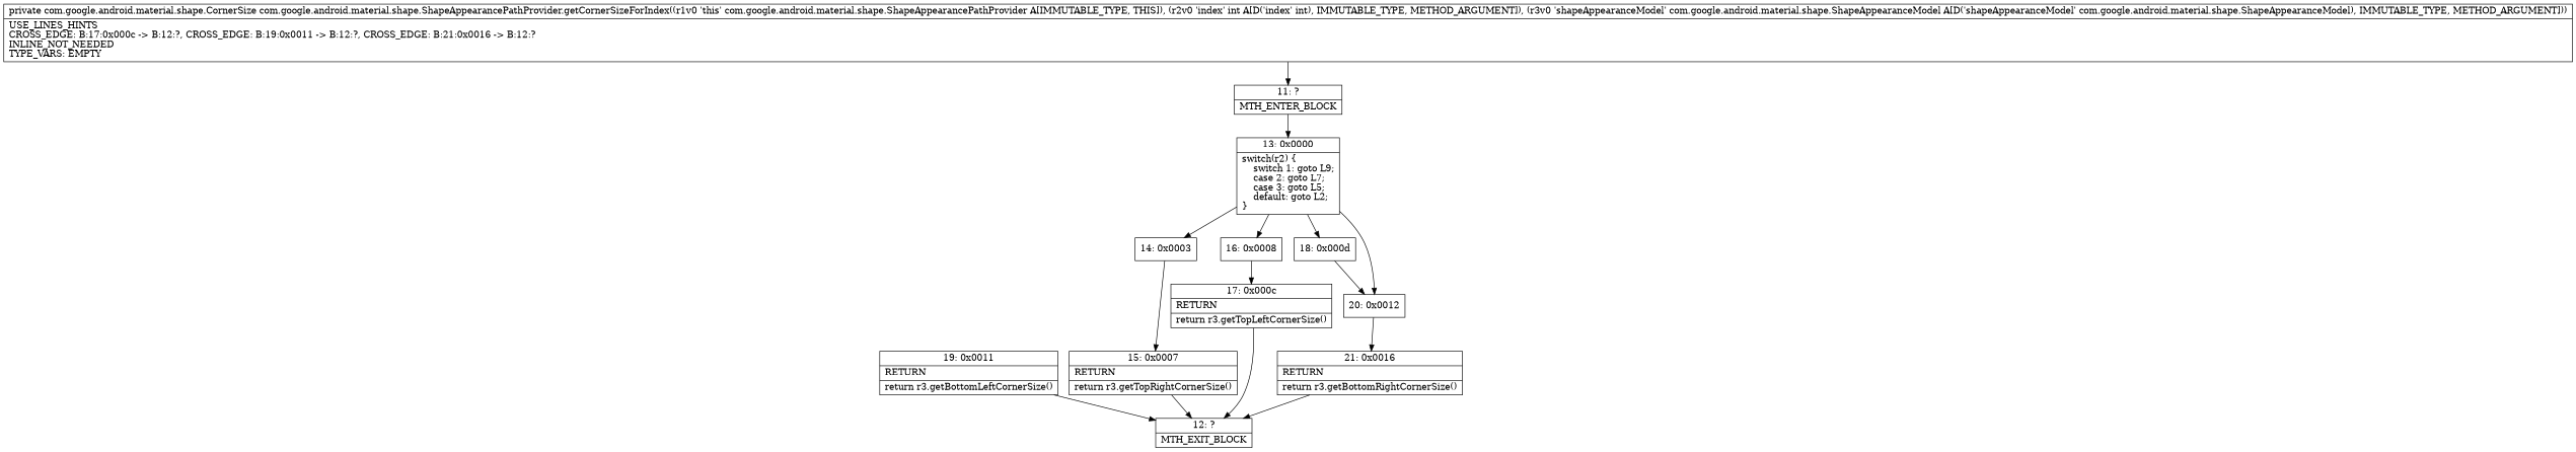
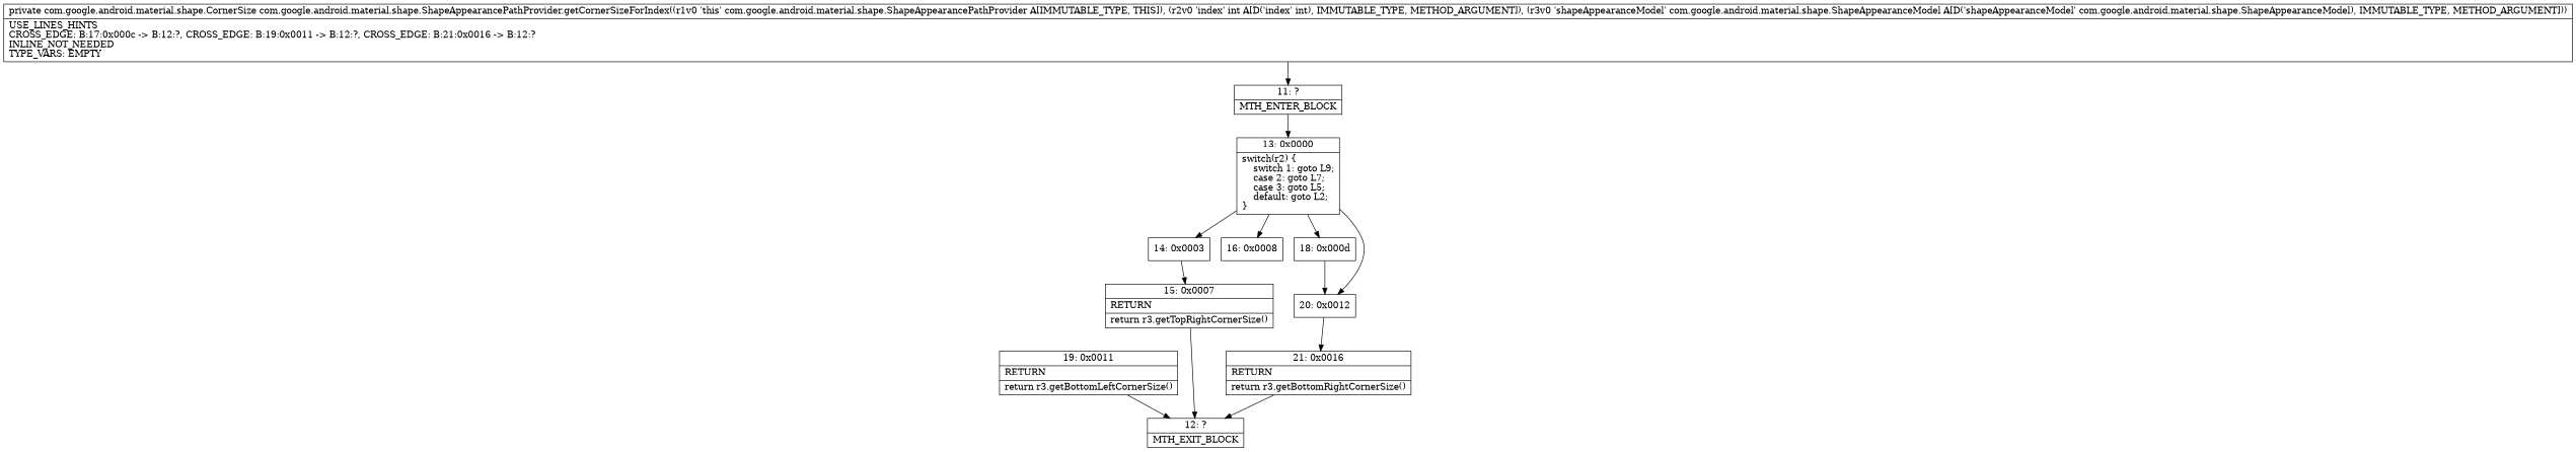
  digraph {
    node [shape=record]
    n1 [label="{11\:\ ?|MTH_ENTER_BLOCK\l}"]
    n2 [label="{13\:\ 0x0000|switch(r2) \{\l    switch 1: goto L9;\l    case 2: goto L7;\l    case 3: goto L5;\l    default: goto L2;\l\}\l}"]
    n3 [label="{14\:\ 0x0003}"]
    n4 [label="{16\:\ 0x0008}"]
    n5 [label="{18\:\ 0x000d}"]
    n6 [label="{20\:\ 0x0012}"]
    n7 [label="{15\:\ 0x0007|RETURN\l|return r3.getTopRightCornerSize()\l}"]
-   n8 [label="{17\:\ 0x000c|RETURN\l|return r3.getTopLeftCornerSize()\l}"]
    n9 [label="{21\:\ 0x0016|RETURN\l|return r3.getBottomRightCornerSize()\l}"]
    n10 [label="{12\:\ ?|MTH_EXIT_BLOCK\l}"]
    n11 [label="{19\:\ 0x0011|RETURN\l|return r3.getBottomLeftCornerSize()\l}"]
    n12 [label="{private com.google.android.material.shape.CornerSize com.google.android.material.shape.ShapeAppearancePathProvider.getCornerSizeForIndex((r1v0 'this' com.google.android.material.shape.ShapeAppearancePathProvider A[IMMUTABLE_TYPE, THIS]), (r2v0 'index' int A[D('index' int), IMMUTABLE_TYPE, METHOD_ARGUMENT]), (r3v0 'shapeAppearanceModel' com.google.android.material.shape.ShapeAppearanceModel A[D('shapeAppearanceModel' com.google.android.material.shape.ShapeAppearanceModel), IMMUTABLE_TYPE, METHOD_ARGUMENT]))  | USE_LINES_HINTS\lCROSS_EDGE: B:17:0x000c \-\> B:12:?, CROSS_EDGE: B:19:0x0011 \-\> B:12:?, CROSS_EDGE: B:21:0x0016 \-\> B:12:?\lINLINE_NOT_NEEDED\lTYPE_VARS: EMPTY\l}"]
    n1 -> n2
    n2 -> n3
    n2 -> n4
    n2 -> n5
    n2 -> n6
    n3 -> n7
-   n4 -> n8
    n5 -> n6
    n6 -> n9
    n7 -> n10
-   n8 -> n10
    n9 -> n10
    n11 -> n10
    n12 -> n1
  }
